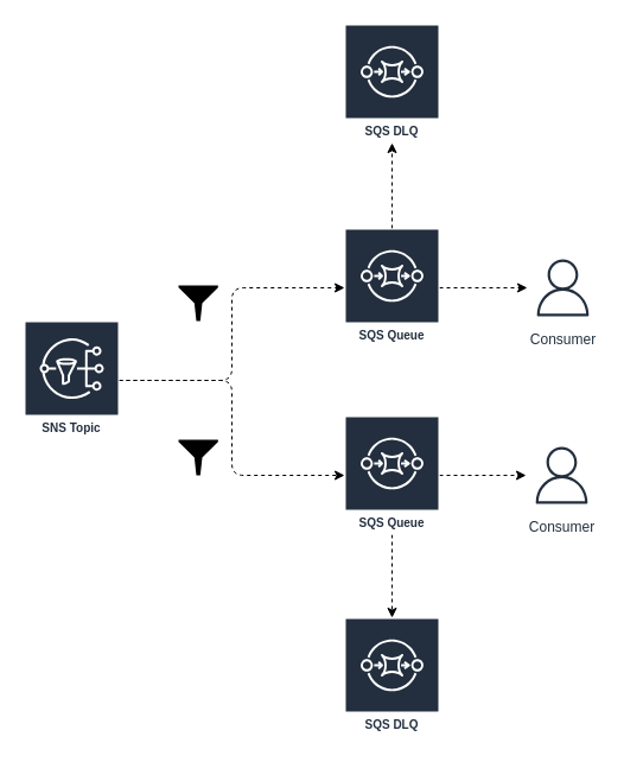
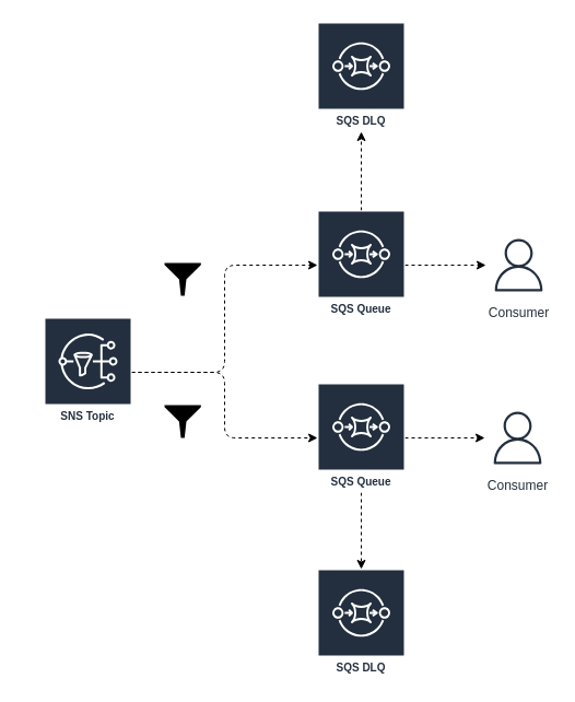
  <mxCell id="0" />
  <mxCell id="1" parent="0" />
  <mxCell id="2" style="edgeStyle=orthogonalEdgeStyle;rounded=1;orthogonalLoop=1;jettySize=auto;html=1;dashed=1;" edge="1" parent="1" source="4" target="7"><mxGeometry relative="1" as="geometry" /></mxCell>
  <mxCell id="3" style="edgeStyle=orthogonalEdgeStyle;rounded=1;orthogonalLoop=1;jettySize=auto;html=1;dashed=1;" edge="1" parent="1" source="4" target="10"><mxGeometry relative="1" as="geometry" /></mxCell>
- <mxCell id="4" value="SNS Topic" style="outlineConnect=0;fontColor=#232F3E;gradientColor=none;strokeColor=#ffffff;fillColor=#232F3E;dashed=0;verticalLabelPosition=middle;verticalAlign=bottom;align=center;html=1;whiteSpace=wrap;fontSize=10;fontStyle=1;spacing=3;shape=mxgraph.aws4.productIcon;prIcon=mxgraph.aws4.sns;" vertex="1" parent="1"><mxGeometry x="20" y="270" width="80" height="100" as="geometry" /></mxCell>
+ <mxCell id="4" value="SNS Topic" style="outlineConnect=0;fontColor=#232F3E;gradientColor=none;strokeColor=#ffffff;fillColor=#232F3E;dashed=0;verticalLabelPosition=middle;verticalAlign=bottom;align=center;html=1;whiteSpace=wrap;fontSize=10;fontStyle=1;spacing=3;shape=mxgraph.aws4.productIcon;prIcon=mxgraph.aws4.sns;" vertex="1" parent="1"><mxGeometry x="40" y="290" width="80" height="100" as="geometry" /></mxCell>
  <mxCell id="5" style="edgeStyle=orthogonalEdgeStyle;rounded=1;orthogonalLoop=1;jettySize=auto;html=1;dashed=1;" edge="1" parent="1" source="7" target="12"><mxGeometry relative="1" as="geometry" /></mxCell>
  <mxCell id="6" style="edgeStyle=orthogonalEdgeStyle;rounded=1;orthogonalLoop=1;jettySize=auto;html=1;dashed=1;" edge="1" parent="1" source="7" target="15"><mxGeometry relative="1" as="geometry" /></mxCell>
  <mxCell id="7" value="SQS Queue" style="outlineConnect=0;fontColor=#232F3E;gradientColor=none;strokeColor=#ffffff;fillColor=#232F3E;dashed=0;verticalLabelPosition=middle;verticalAlign=bottom;align=center;html=1;whiteSpace=wrap;fontSize=10;fontStyle=1;spacing=3;shape=mxgraph.aws4.productIcon;prIcon=mxgraph.aws4.sqs;" vertex="1" parent="1"><mxGeometry x="290" y="192" width="80" height="100" as="geometry" /></mxCell>
  <mxCell id="8" style="edgeStyle=orthogonalEdgeStyle;rounded=1;orthogonalLoop=1;jettySize=auto;html=1;dashed=1;" edge="1" parent="1" source="10" target="11"><mxGeometry relative="1" as="geometry" /></mxCell>
  <mxCell id="9" style="edgeStyle=orthogonalEdgeStyle;rounded=1;orthogonalLoop=1;jettySize=auto;html=1;dashed=1;" edge="1" parent="1" source="10" target="16"><mxGeometry relative="1" as="geometry" /></mxCell>
  <mxCell id="10" value="SQS Queue" style="outlineConnect=0;fontColor=#232F3E;gradientColor=none;strokeColor=#ffffff;fillColor=#232F3E;dashed=0;verticalLabelPosition=middle;verticalAlign=bottom;align=center;html=1;whiteSpace=wrap;fontSize=10;fontStyle=1;spacing=3;shape=mxgraph.aws4.productIcon;prIcon=mxgraph.aws4.sqs;" vertex="1" parent="1"><mxGeometry x="290" y="350" width="80" height="100" as="geometry" /></mxCell>
  <mxCell id="11" value="SQS DLQ" style="outlineConnect=0;fontColor=#232F3E;gradientColor=none;strokeColor=#ffffff;fillColor=#232F3E;dashed=0;verticalLabelPosition=middle;verticalAlign=bottom;align=center;html=1;whiteSpace=wrap;fontSize=10;fontStyle=1;spacing=3;shape=mxgraph.aws4.productIcon;prIcon=mxgraph.aws4.sqs;" vertex="1" parent="1"><mxGeometry x="290" y="520" width="80" height="100" as="geometry" /></mxCell>
  <mxCell id="12" value="SQS DLQ" style="outlineConnect=0;fontColor=#232F3E;gradientColor=none;strokeColor=#ffffff;fillColor=#232F3E;dashed=0;verticalLabelPosition=middle;verticalAlign=bottom;align=center;html=1;whiteSpace=wrap;fontSize=10;fontStyle=1;spacing=3;shape=mxgraph.aws4.productIcon;prIcon=mxgraph.aws4.sqs;" vertex="1" parent="1"><mxGeometry x="290" y="20" width="80" height="100" as="geometry" /></mxCell>
  <mxCell id="13" value="" style="aspect=fixed;pointerEvents=1;shadow=0;dashed=0;html=1;strokeColor=none;labelPosition=center;verticalLabelPosition=bottom;verticalAlign=top;align=center;fillColor=#000000;shape=mxgraph.mscae.enterprise.filter" vertex="1" parent="1"><mxGeometry x="150" y="240" width="33.33" height="30" as="geometry" /></mxCell>
  <mxCell id="14" value="" style="aspect=fixed;pointerEvents=1;shadow=0;dashed=0;html=1;strokeColor=none;labelPosition=center;verticalLabelPosition=bottom;verticalAlign=top;align=center;fillColor=#000000;shape=mxgraph.mscae.enterprise.filter" vertex="1" parent="1"><mxGeometry x="150" y="370" width="33.33" height="30" as="geometry" /></mxCell>
  <mxCell id="15" value="Consumer" style="outlineConnect=0;fontColor=#232F3E;gradientColor=none;strokeColor=#232F3E;fillColor=#ffffff;dashed=0;verticalLabelPosition=bottom;verticalAlign=top;align=center;html=1;fontSize=12;fontStyle=0;aspect=fixed;shape=mxgraph.aws4.resourceIcon;resIcon=mxgraph.aws4.user;" vertex="1" parent="1"><mxGeometry x="444" y="212" width="60" height="60" as="geometry" /></mxCell>
  <mxCell id="16" value="Consumer" style="outlineConnect=0;fontColor=#232F3E;gradientColor=none;strokeColor=#232F3E;fillColor=#ffffff;dashed=0;verticalLabelPosition=bottom;verticalAlign=top;align=center;html=1;fontSize=12;fontStyle=0;aspect=fixed;shape=mxgraph.aws4.resourceIcon;resIcon=mxgraph.aws4.user;" vertex="1" parent="1"><mxGeometry x="443" y="370" width="60" height="60" as="geometry" /></mxCell>
